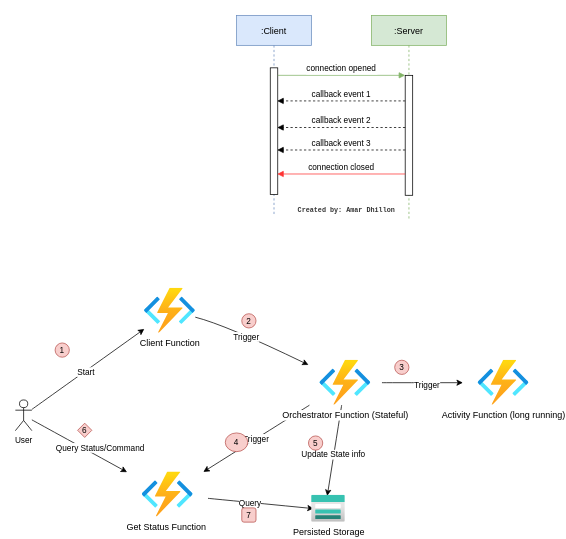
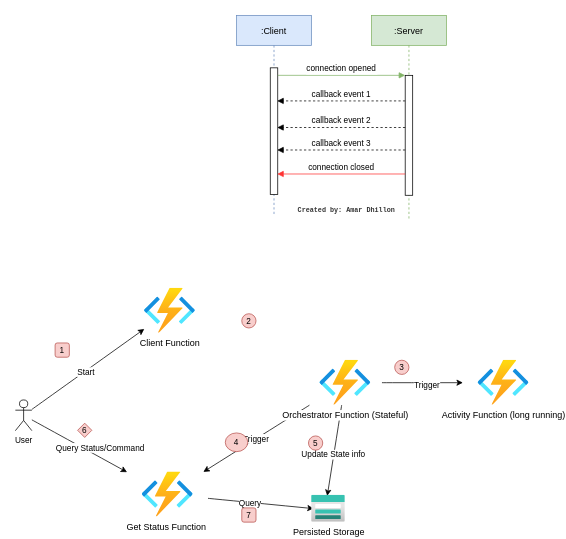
  <mxCell id="0" />
  <mxCell id="1" parent="0" />
  <mxCell id="2" value=":Client" style="shape=umlLifeline;perimeter=lifelinePerimeter;container=1;collapsible=0;recursiveResize=0;rounded=0;shadow=0;strokeWidth=1;fillColor=#dae8fc;strokeColor=#6c8ebf;" parent="1" vertex="1"><mxGeometry x="315" y="20" width="100" height="268" as="geometry" /></mxCell>
  <mxCell id="3" value="" style="points=[];perimeter=orthogonalPerimeter;rounded=0;shadow=0;strokeWidth=1;" parent="2" vertex="1"><mxGeometry x="45" y="70" width="10" height="169" as="geometry" /></mxCell>
  <mxCell id="4" value=":Server" style="shape=umlLifeline;perimeter=lifelinePerimeter;container=1;collapsible=0;recursiveResize=0;rounded=0;shadow=0;strokeWidth=1;fillColor=#d5e8d4;strokeColor=#82b366;" parent="1" vertex="1"><mxGeometry x="495" y="20" width="100" height="272" as="geometry" /></mxCell>
  <mxCell id="5" value="" style="points=[];perimeter=orthogonalPerimeter;rounded=0;shadow=0;strokeWidth=1;" parent="4" vertex="1"><mxGeometry x="45" y="80" width="10" height="160" as="geometry" /></mxCell>
  <mxCell id="6" value="connection opened" style="verticalAlign=bottom;endArrow=block;entryX=0;entryY=0;shadow=0;strokeWidth=1;fillColor=#d5e8d4;strokeColor=#82b366;" parent="1" source="3" target="5" edge="1"><mxGeometry relative="1" as="geometry"><mxPoint x="470" y="100" as="sourcePoint" /></mxGeometry></mxCell>
  <mxCell id="7" value="callback event 1" style="verticalAlign=bottom;endArrow=block;entryX=0.931;entryY=0.261;shadow=0;strokeWidth=1;dashed=1;entryDx=0;entryDy=0;entryPerimeter=0;" parent="1" source="5" target="3" edge="1"><mxGeometry relative="1" as="geometry"><mxPoint x="435" y="140" as="sourcePoint" /><mxPoint x="375" y="140" as="targetPoint" /></mxGeometry></mxCell>
  <mxCell id="8" value="callback event 2" style="verticalAlign=bottom;endArrow=block;entryX=0.931;entryY=0.261;shadow=0;strokeWidth=1;dashed=1;entryDx=0;entryDy=0;entryPerimeter=0;" parent="1" edge="1"><mxGeometry relative="1" as="geometry"><mxPoint x="540" y="169.59" as="sourcePoint" /><mxPoint x="369.31" y="169.59" as="targetPoint" /></mxGeometry></mxCell>
  <mxCell id="9" value="callback event 3" style="verticalAlign=bottom;endArrow=block;entryX=0.931;entryY=0.261;shadow=0;strokeWidth=1;dashed=1;entryDx=0;entryDy=0;entryPerimeter=0;" parent="1" edge="1"><mxGeometry relative="1" as="geometry"><mxPoint x="540" y="199.59" as="sourcePoint" /><mxPoint x="369.31" y="199.59" as="targetPoint" /></mxGeometry></mxCell>
  <mxCell id="10" value="connection closed" style="verticalAlign=bottom;endArrow=block;entryX=0.931;entryY=0.261;shadow=0;strokeWidth=1;entryDx=0;entryDy=0;entryPerimeter=0;fillColor=#f8cecc;strokeColor=#FF3333;" parent="1" edge="1"><mxGeometry relative="1" as="geometry"><mxPoint x="540" y="231.59" as="sourcePoint" /><mxPoint x="369.31" y="231.59" as="targetPoint" /></mxGeometry></mxCell>
  <mxCell id="11" value="&lt;b style=&quot;font-style: normal; font-variant-ligatures: normal; font-variant-caps: normal; letter-spacing: normal; orphans: 2; text-indent: 0px; text-transform: none; widows: 2; word-spacing: 0px; -webkit-text-stroke-width: 0px; text-decoration-thickness: initial; text-decoration-style: initial; text-decoration-color: initial; font-family: &amp;quot;Courier New&amp;quot;; font-size: 9px; text-align: center; background-color: rgb(255, 255, 255);&quot;&gt;Created by: Amar Dhillon&lt;/b&gt;" style="text;whiteSpace=wrap;html=1;fontSize=9;fontFamily=Helvetica;fontColor=#333333;" parent="1" vertex="1"><mxGeometry x="395" y="268" width="136" height="20" as="geometry" /></mxCell>
- <mxCell id="12" style="orthogonalLoop=1;jettySize=auto;html=1;curved=1;" edge="1" parent="1" source="14" target="20"><mxGeometry relative="1" as="geometry"><Array as="points"><mxPoint x="301" y="433" /></Array></mxGeometry></mxCell>
- <mxCell id="13" value="Trigger" style="edgeLabel;html=1;align=center;verticalAlign=middle;resizable=0;points=[];fontSize=11;fontFamily=Helvetica;fontColor=default;" vertex="1" connectable="0" parent="12"><mxGeometry x="-0.111" y="-2" relative="1" as="geometry"><mxPoint as="offset" /></mxGeometry></mxCell>
  <mxCell id="14" value="Client Function" style="aspect=fixed;html=1;points=[];align=center;image;fontSize=12;image=img/lib/azure2/compute/Function_Apps.svg;" vertex="1" parent="1"><mxGeometry x="192" y="384" width="68" height="60" as="geometry" /></mxCell>
  <mxCell id="15" style="edgeStyle=none;shape=connector;curved=1;rounded=1;orthogonalLoop=1;jettySize=auto;html=1;labelBackgroundColor=default;fontFamily=Helvetica;fontSize=11;fontColor=default;endArrow=classic;strokeColor=default;" edge="1" parent="1" source="20" target="24"><mxGeometry relative="1" as="geometry" /></mxCell>
  <mxCell id="16" value="Trigger" style="edgeLabel;html=1;align=center;verticalAlign=middle;resizable=0;points=[];fontSize=11;fontFamily=Helvetica;fontColor=default;" vertex="1" connectable="0" parent="15"><mxGeometry x="0.084" y="-2" relative="1" as="geometry"><mxPoint as="offset" /></mxGeometry></mxCell>
  <mxCell id="17" style="edgeStyle=none;shape=connector;curved=1;rounded=1;orthogonalLoop=1;jettySize=auto;html=1;labelBackgroundColor=default;fontFamily=Helvetica;fontSize=11;fontColor=default;endArrow=classic;strokeColor=default;entryX=0.467;entryY=0.028;entryDx=0;entryDy=0;entryPerimeter=0;" edge="1" parent="1" source="20" target="25"><mxGeometry relative="1" as="geometry"><mxPoint x="428" y="713" as="targetPoint" /></mxGeometry></mxCell>
  <mxCell id="18" value="Update State info" style="edgeLabel;html=1;align=center;verticalAlign=middle;resizable=0;points=[];fontSize=11;fontFamily=Helvetica;fontColor=default;" vertex="1" connectable="0" parent="17"><mxGeometry x="-0.076" y="-2" relative="1" as="geometry"><mxPoint x="-1" y="10" as="offset" /></mxGeometry></mxCell>
  <mxCell id="19" value="Trigger" style="edgeStyle=none;shape=connector;curved=1;rounded=1;orthogonalLoop=1;jettySize=auto;html=1;labelBackgroundColor=default;fontFamily=Helvetica;fontSize=11;fontColor=default;endArrow=classic;strokeColor=default;" edge="1" parent="1" source="20" target="23"><mxGeometry relative="1" as="geometry" /></mxCell>
  <mxCell id="20" value="Orchestrator Function (Stateful)" style="aspect=fixed;html=1;points=[];align=center;image;fontSize=12;image=img/lib/azure2/compute/Function_Apps.svg;" vertex="1" parent="1"><mxGeometry x="411" y="480" width="98" height="60" as="geometry" /></mxCell>
  <mxCell id="21" style="edgeStyle=none;shape=connector;curved=1;rounded=1;orthogonalLoop=1;jettySize=auto;html=1;labelBackgroundColor=default;fontFamily=Helvetica;fontSize=11;fontColor=default;endArrow=classic;strokeColor=default;" edge="1" parent="1" source="23"><mxGeometry relative="1" as="geometry"><mxPoint x="418" y="678" as="targetPoint" /></mxGeometry></mxCell>
  <mxCell id="22" value="Query" style="edgeLabel;html=1;align=center;verticalAlign=middle;resizable=0;points=[];fontSize=11;fontFamily=Helvetica;fontColor=default;" vertex="1" connectable="0" parent="21"><mxGeometry x="-0.206" y="-1" relative="1" as="geometry"><mxPoint as="offset" /></mxGeometry></mxCell>
  <mxCell id="23" value="Get Status Function&amp;nbsp;" style="aspect=fixed;html=1;points=[];align=center;image;fontSize=12;image=img/lib/azure2/compute/Function_Apps.svg;" vertex="1" parent="1"><mxGeometry x="169" y="629" width="108" height="60" as="geometry" /></mxCell>
  <mxCell id="24" value="Activity Function (long running)" style="aspect=fixed;html=1;points=[];align=center;image;fontSize=12;image=img/lib/azure2/compute/Function_Apps.svg;" vertex="1" parent="1"><mxGeometry x="617" y="480" width="108" height="60" as="geometry" /></mxCell>
  <mxCell id="25" value="Persisted Storage" style="aspect=fixed;html=1;points=[];align=center;image;fontSize=12;image=img/lib/azure2/storage/Storage_Accounts.svg;fontFamily=Helvetica;fontColor=default;" vertex="1" parent="1"><mxGeometry x="415" y="660" width="45" height="36" as="geometry" /></mxCell>
  <mxCell id="26" style="edgeStyle=none;shape=connector;curved=1;rounded=1;orthogonalLoop=1;jettySize=auto;html=1;labelBackgroundColor=default;fontFamily=Helvetica;fontSize=11;fontColor=default;endArrow=classic;strokeColor=default;" edge="1" parent="1" source="30" target="14"><mxGeometry relative="1" as="geometry" /></mxCell>
  <mxCell id="27" value="Start" style="edgeLabel;html=1;align=center;verticalAlign=middle;resizable=0;points=[];fontSize=11;fontFamily=Helvetica;fontColor=default;" vertex="1" connectable="0" parent="26"><mxGeometry x="-0.053" y="-1" relative="1" as="geometry"><mxPoint as="offset" /></mxGeometry></mxCell>
  <mxCell id="28" style="edgeStyle=none;shape=connector;curved=1;rounded=1;orthogonalLoop=1;jettySize=auto;html=1;labelBackgroundColor=default;fontFamily=Helvetica;fontSize=11;fontColor=default;endArrow=classic;strokeColor=default;" edge="1" parent="1" source="30" target="23"><mxGeometry relative="1" as="geometry" /></mxCell>
  <mxCell id="29" value="Query Status/Command" style="edgeLabel;html=1;align=center;verticalAlign=middle;resizable=0;points=[];fontSize=11;fontFamily=Helvetica;fontColor=default;" vertex="1" connectable="0" parent="28"><mxGeometry x="-0.259" relative="1" as="geometry"><mxPoint x="43" y="11" as="offset" /></mxGeometry></mxCell>
  <mxCell id="30" value="User" style="shape=umlActor;verticalLabelPosition=bottom;verticalAlign=top;html=1;outlineConnect=0;fontFamily=Helvetica;fontSize=11;fontColor=default;" vertex="1" parent="1"><mxGeometry x="20" y="533" width="22" height="41" as="geometry" /></mxCell>
- <mxCell id="31" value="1" style="ellipse;whiteSpace=wrap;html=1;aspect=fixed;fontFamily=Helvetica;fontSize=11;fillColor=#f8cecc;strokeColor=#b85450;" vertex="1" parent="1"><mxGeometry x="73" y="457" width="19" height="19" as="geometry" /></mxCell>
+ <mxCell id="31" value="1" style="whiteSpace=wrap;html=1;aspect=fixed;fontFamily=Helvetica;fontSize=11;fillColor=#f8cecc;strokeColor=#b85450;rounded=1;" vertex="1" parent="1"><mxGeometry x="73" y="457" width="19" height="19" as="geometry" /></mxCell>
  <mxCell id="32" value="2" style="ellipse;whiteSpace=wrap;html=1;aspect=fixed;fontFamily=Helvetica;fontSize=11;fillColor=#f8cecc;strokeColor=#b85450;" vertex="1" parent="1"><mxGeometry x="322" y="418" width="19" height="19" as="geometry" /></mxCell>
  <mxCell id="33" value="3" style="ellipse;whiteSpace=wrap;html=1;aspect=fixed;fontFamily=Helvetica;fontSize=11;fillColor=#f8cecc;strokeColor=#b85450;" vertex="1" parent="1"><mxGeometry x="526" y="480" width="19" height="19" as="geometry" /></mxCell>
  <mxCell id="34" value="4" style="ellipse;whiteSpace=wrap;html=1;aspect=fixed;fontFamily=Helvetica;fontSize=11;fillColor=#f8cecc;strokeColor=#b85450;" vertex="1" parent="1"><mxGeometry x="300" y="577" width="30" height="25" as="geometry" /></mxCell>
  <mxCell id="35" value="5" style="ellipse;whiteSpace=wrap;html=1;aspect=fixed;fontFamily=Helvetica;fontSize=11;fillColor=#f8cecc;strokeColor=#b85450;" vertex="1" parent="1"><mxGeometry x="411" y="581" width="19" height="19" as="geometry" /></mxCell>
  <mxCell id="36" value="6" style="rhombus;whiteSpace=wrap;html=1;aspect=fixed;fontFamily=Helvetica;fontSize=11;fillColor=#f8cecc;strokeColor=#b85450;" vertex="1" parent="1"><mxGeometry x="103" y="564" width="19" height="19" as="geometry" /></mxCell>
  <mxCell id="37" value="7" style="whiteSpace=wrap;html=1;aspect=fixed;fontFamily=Helvetica;fontSize=11;fillColor=#f8cecc;strokeColor=#b85450;rounded=1;" vertex="1" parent="1"><mxGeometry x="322" y="677" width="19" height="19" as="geometry" /></mxCell>
